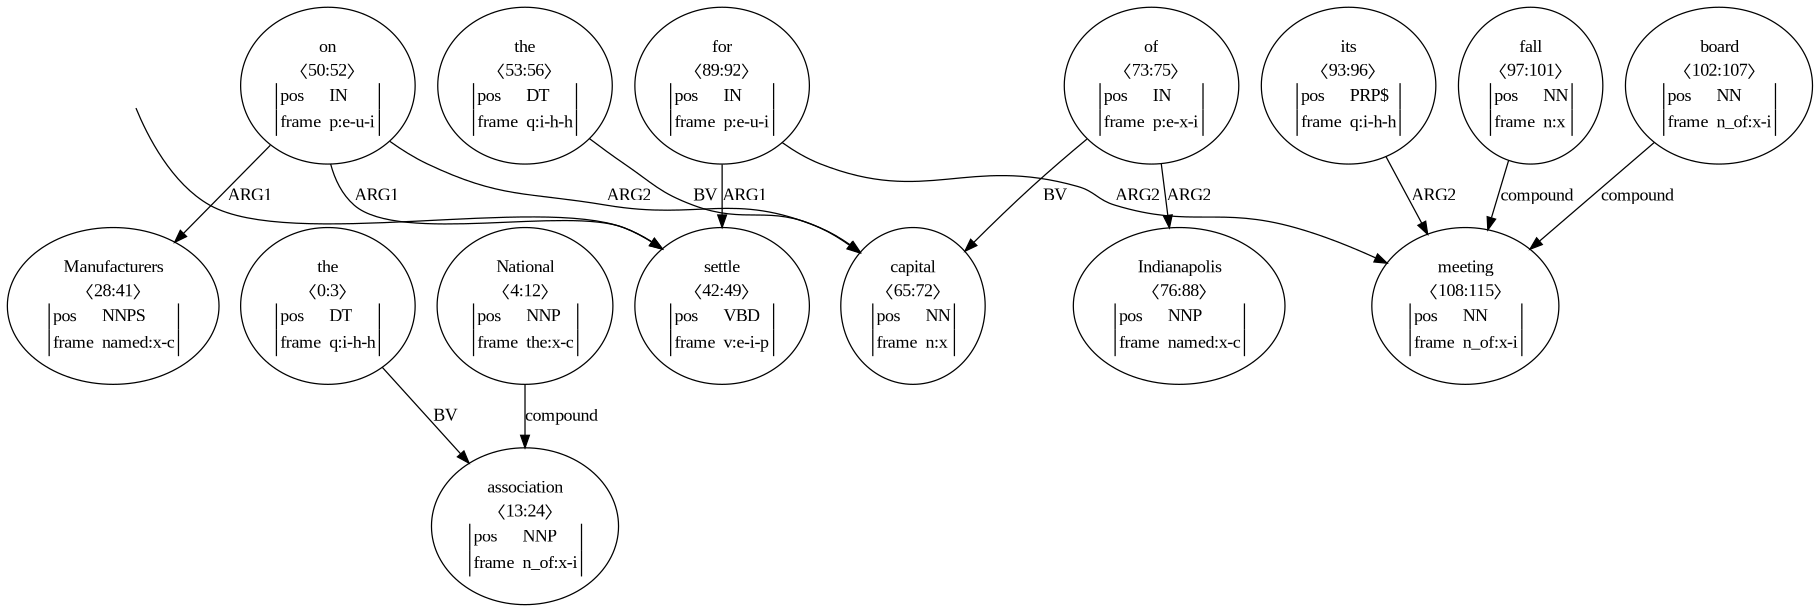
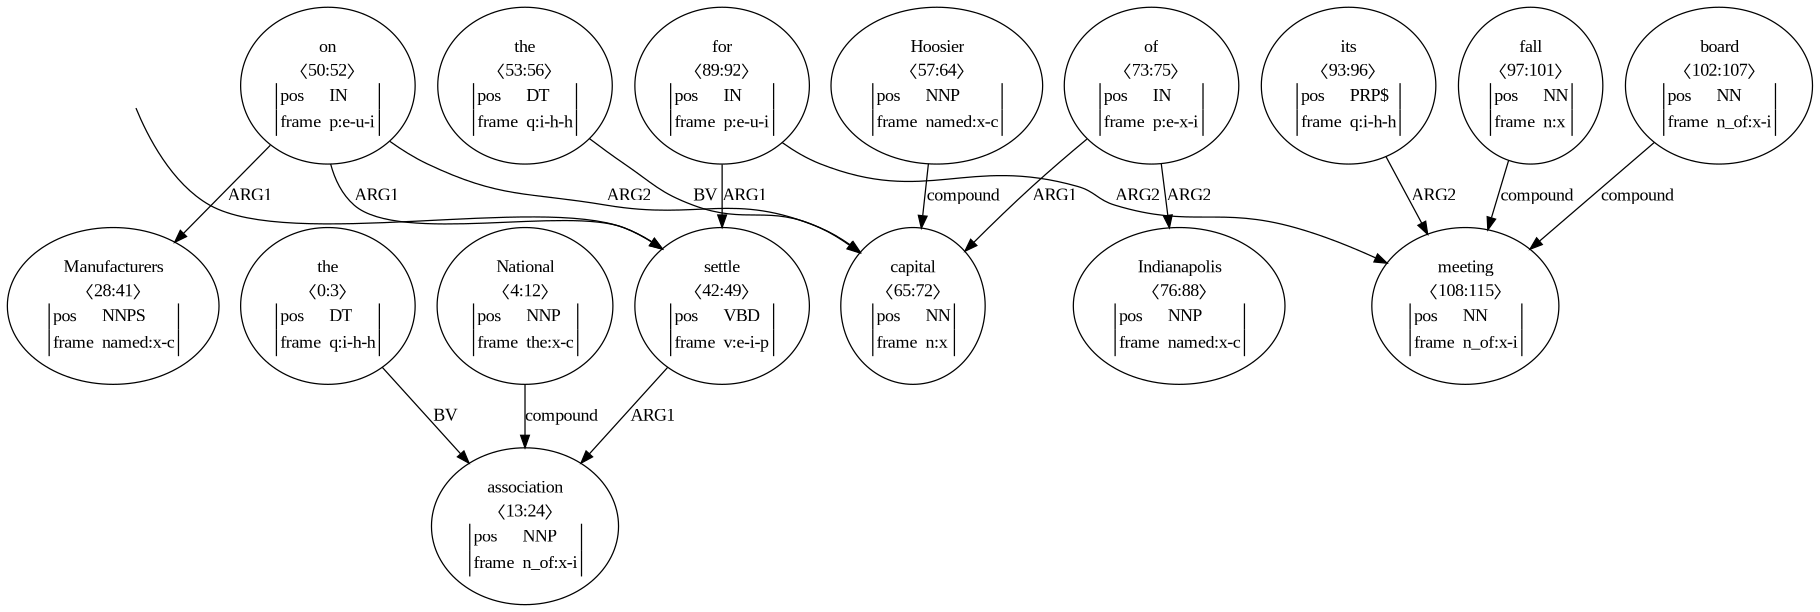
  digraph {
    fontname="Liberation Serif"
    node [fontname="Liberation Serif"]
    edge [fontname="Liberation Serif"]
    top [style=invis]
    n2 [label=<<table align="center" border="0" cellspacing="0"><tr><td colspan="2">settle</td></tr><tr><td colspan="2">〈42:49〉</td></tr><tr><td sides="l" border="1" align="left">pos</td><td sides="r" border="1" align="left">VBD</td></tr><tr><td sides="l" border="1" align="left">frame</td><td sides="r" border="1" align="left">v:e-i-p</td></tr></table>>]
    n3 [label=<<table align="center" border="0" cellspacing="0"><tr><td colspan="2">association</td></tr><tr><td colspan="2">〈13:24〉</td></tr><tr><td sides="l" border="1" align="left">pos</td><td sides="r" border="1" align="left">NNP</td></tr><tr><td sides="l" border="1" align="left">frame</td><td sides="r" border="1" align="left">n_of:x-i</td></tr></table>>]
    n4 [label=<<table align="center" border="0" cellspacing="0"><tr><td colspan="2">the</td></tr><tr><td colspan="2">〈0:3〉</td></tr><tr><td sides="l" border="1" align="left">pos</td><td sides="r" border="1" align="left">DT</td></tr><tr><td sides="l" border="1" align="left">frame</td><td sides="r" border="1" align="left">q:i-h-h</td></tr></table>>]
    n5 [label=<<table align="center" border="0" cellspacing="0"><tr><td colspan="2">National</td></tr><tr><td colspan="2">〈4:12〉</td></tr><tr><td sides="l" border="1" align="left">pos</td><td sides="r" border="1" align="left">NNP</td></tr><tr><td sides="l" border="1" align="left">frame</td><td sides="r" border="1" align="left">the:x-c</td></tr></table>>]
    n6 [label=<<table align="center" border="0" cellspacing="0"><tr><td colspan="2">Manufacturers</td></tr><tr><td colspan="2">〈28:41〉</td></tr><tr><td sides="l" border="1" align="left">pos</td><td sides="r" border="1" align="left">NNPS</td></tr><tr><td sides="l" border="1" align="left">frame</td><td sides="r" border="1" align="left">named:x-c</td></tr></table>>]
    n7 [label=<<table align="center" border="0" cellspacing="0"><tr><td colspan="2">on</td></tr><tr><td colspan="2">〈50:52〉</td></tr><tr><td sides="l" border="1" align="left">pos</td><td sides="r" border="1" align="left">IN</td></tr><tr><td sides="l" border="1" align="left">frame</td><td sides="r" border="1" align="left">p:e-u-i</td></tr></table>>]
    n8 [label=<<table align="center" border="0" cellspacing="0"><tr><td colspan="2">capital</td></tr><tr><td colspan="2">〈65:72〉</td></tr><tr><td sides="l" border="1" align="left">pos</td><td sides="r" border="1" align="left">NN</td></tr><tr><td sides="l" border="1" align="left">frame</td><td sides="r" border="1" align="left">n:x</td></tr></table>>]
    n9 [label=<<table align="center" border="0" cellspacing="0"><tr><td colspan="2">the</td></tr><tr><td colspan="2">〈53:56〉</td></tr><tr><td sides="l" border="1" align="left">pos</td><td sides="r" border="1" align="left">DT</td></tr><tr><td sides="l" border="1" align="left">frame</td><td sides="r" border="1" align="left">q:i-h-h</td></tr></table>>]
+   n10 [label=<<table align="center" border="0" cellspacing="0"><tr><td colspan="2">Hoosier</td></tr><tr><td colspan="2">〈57:64〉</td></tr><tr><td sides="l" border="1" align="left">pos</td><td sides="r" border="1" align="left">NNP</td></tr><tr><td sides="l" border="1" align="left">frame</td><td sides="r" border="1" align="left">named:x-c</td></tr></table>>]
    n11 [label=<<table align="center" border="0" cellspacing="0"><tr><td colspan="2">of</td></tr><tr><td colspan="2">〈73:75〉</td></tr><tr><td sides="l" border="1" align="left">pos</td><td sides="r" border="1" align="left">IN</td></tr><tr><td sides="l" border="1" align="left">frame</td><td sides="r" border="1" align="left">p:e-x-i</td></tr></table>>]
    n12 [label=<<table align="center" border="0" cellspacing="0"><tr><td colspan="2">Indianapolis</td></tr><tr><td colspan="2">〈76:88〉</td></tr><tr><td sides="l" border="1" align="left">pos</td><td sides="r" border="1" align="left">NNP</td></tr><tr><td sides="l" border="1" align="left">frame</td><td sides="r" border="1" align="left">named:x-c</td></tr></table>>]
    n13 [label=<<table align="center" border="0" cellspacing="0"><tr><td colspan="2">for</td></tr><tr><td colspan="2">〈89:92〉</td></tr><tr><td sides="l" border="1" align="left">pos</td><td sides="r" border="1" align="left">IN</td></tr><tr><td sides="l" border="1" align="left">frame</td><td sides="r" border="1" align="left">p:e-u-i</td></tr></table>>]
    n14 [label=<<table align="center" border="0" cellspacing="0"><tr><td colspan="2">meeting</td></tr><tr><td colspan="2">〈108:115〉</td></tr><tr><td sides="l" border="1" align="left">pos</td><td sides="r" border="1" align="left">NN</td></tr><tr><td sides="l" border="1" align="left">frame</td><td sides="r" border="1" align="left">n_of:x-i</td></tr></table>>]
    n15 [label=<<table align="center" border="0" cellspacing="0"><tr><td colspan="2">its</td></tr><tr><td colspan="2">〈93:96〉</td></tr><tr><td sides="l" border="1" align="left">pos</td><td sides="r" border="1" align="left">PRP$</td></tr><tr><td sides="l" border="1" align="left">frame</td><td sides="r" border="1" align="left">q:i-h-h</td></tr></table>>]
    n16 [label=<<table align="center" border="0" cellspacing="0"><tr><td colspan="2">fall</td></tr><tr><td colspan="2">〈97:101〉</td></tr><tr><td sides="l" border="1" align="left">pos</td><td sides="r" border="1" align="left">NN</td></tr><tr><td sides="l" border="1" align="left">frame</td><td sides="r" border="1" align="left">n:x</td></tr></table>>]
    n17 [label=<<table align="center" border="0" cellspacing="0"><tr><td colspan="2">board</td></tr><tr><td colspan="2">〈102:107〉</td></tr><tr><td sides="l" border="1" align="left">pos</td><td sides="r" border="1" align="left">NN</td></tr><tr><td sides="l" border="1" align="left">frame</td><td sides="r" border="1" align="left">n_of:x-i</td></tr></table>>]
    top -> n2
+   n2 -> n3 [label=ARG1]
    n4 -> n3 [label=BV]
    n5 -> n3 [label=compound]
    n7 -> n2 [label=ARG1]
    n7 -> n6 [label=ARG1]
    n7 -> n8 [label=ARG2]
    n9 -> n8 [label=BV]
-   n11 -> n8 [label=BV]
+   n10 -> n8 [label=compound]
+   n11 -> n8 [label=ARG1]
    n11 -> n12 [label=ARG2]
    n13 -> n2 [label=ARG1]
    n13 -> n14 [label=ARG2]
    n15 -> n14 [label=ARG2]
    n16 -> n14 [label=compound]
    n17 -> n14 [label=compound]
  }
